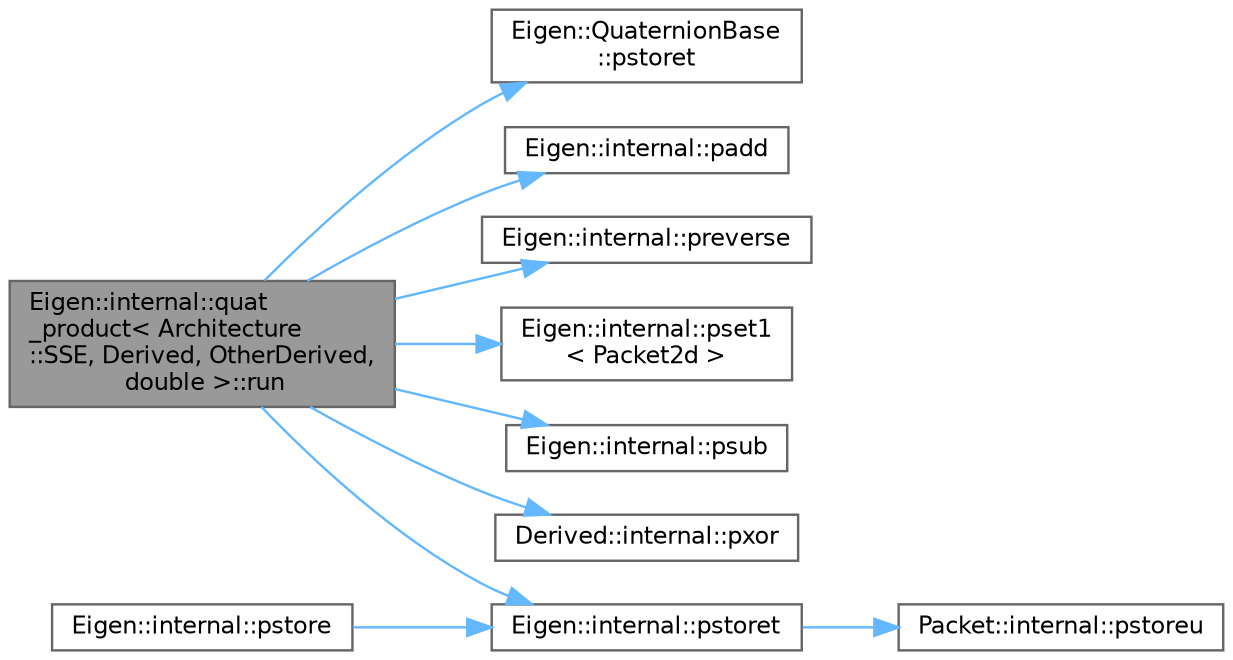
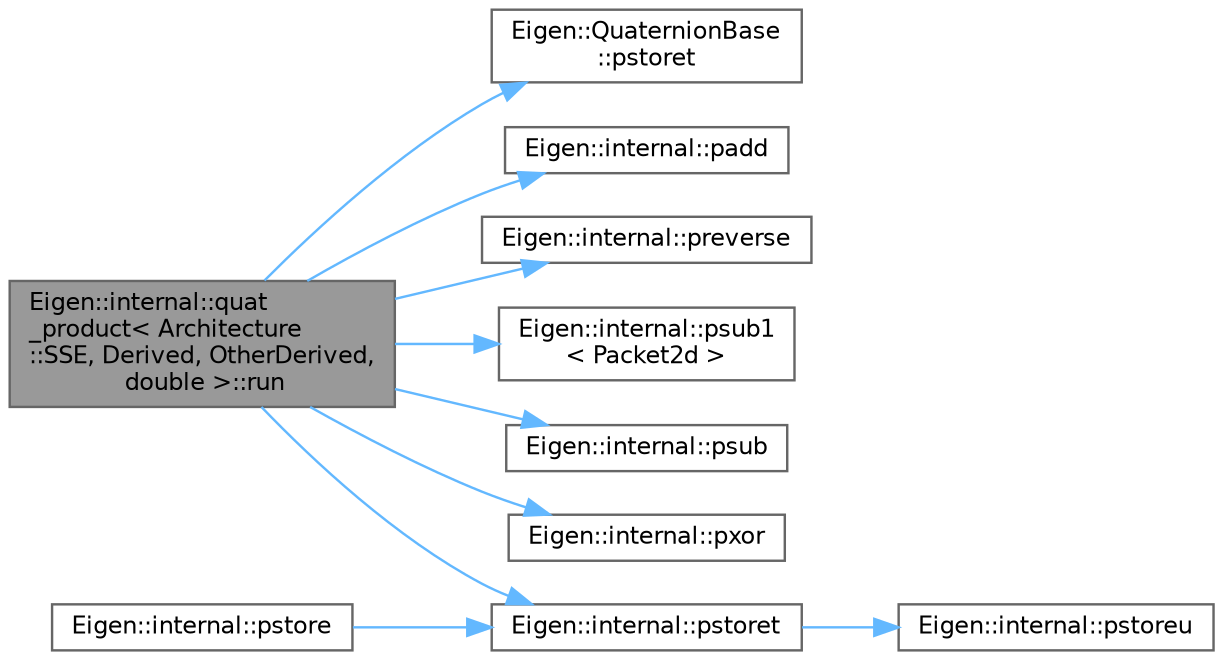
  digraph {
    rankdir=LR
    node [color=grey40 fillcolor=white fontname=Helvetica fontsize=10 shape=box style=filled]
    edge [color=steelblue1 fontname=Helvetica fontsize=10 labelfontname=Helvetica labelfontsize=10 style=solid]
    n1 [color=gray40 fillcolor=grey60 fontcolor=black height=0.2 label="Eigen::internal::quat\l_product\< Architecture\l::SSE, Derived, OtherDerived,\l double \>::run" width=0.4]
    n2 [height=0.2 label="Eigen::QuaternionBase\l::pstoret" width=0.4]
    n3 [height=0.2 label="Eigen::internal::padd" width=0.4]
    n4 [height=0.2 label="Eigen::internal::preverse" width=0.4]
-   n5 [height=0.2 label="Eigen::internal::pset1\l\< Packet2d \>" width=0.4]
+   n5 [height=0.2 label="Eigen::internal::psub1\l\< Packet2d \>" width=0.4]
    n6 [height=0.2 label="Eigen::internal::pstoret" width=0.4]
    n7 [height=0.2 label="Eigen::internal::psub" width=0.4]
-   n8 [height=0.2 label="Derived::internal::pxor" width=0.4]
-   n9 [height=0.2 label="Packet::internal::pstoreu" width=0.4]
+   n8 [height=0.2 label="Eigen::internal::pxor" width=0.4]
+   n9 [height=0.2 label="Eigen::internal::pstoreu" width=0.4]
    n10 [height=0.2 label="Eigen::internal::pstore" width=0.4]
    n1 -> n2
    n1 -> n3
    n1 -> n4
    n1 -> n5
    n1 -> n6
    n1 -> n7
    n1 -> n8
    n6 -> n9
    n10 -> n6
  }
